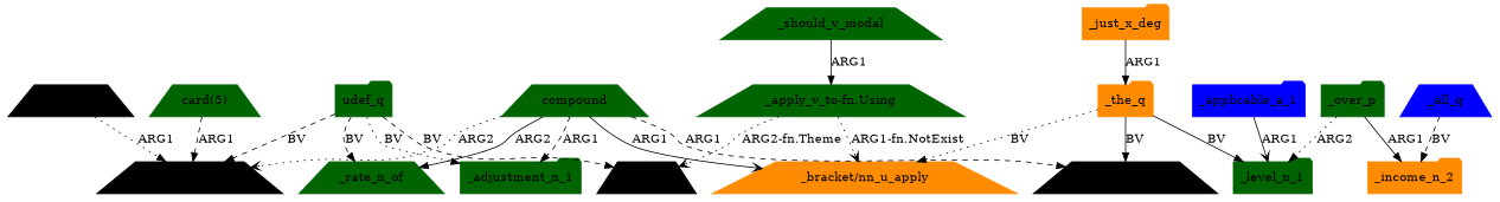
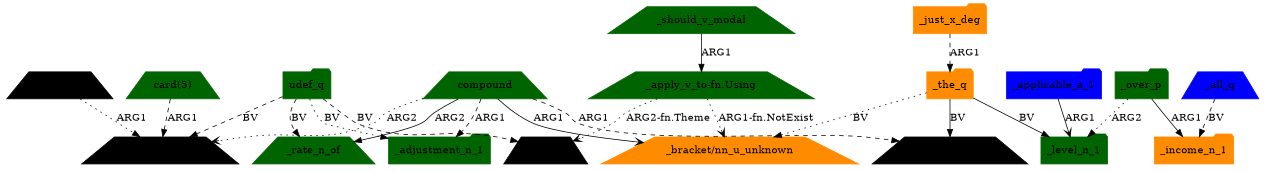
  digraph {
    node [color=darkgreen shape=trapezium style=filled]
    edge [arrowhead=normal style=dashed]
    _not_c [color=black]
    "_apply_v_to-fn.Using"
-   "_bracket/nn_u_unknown" [color=darkorange label="_bracket/nn_u_apply"]
+   "_bracket/nn_u_unknown" [color=darkorange]
    _the_q [color=darkorange shape=folder]
    _amount_n_of [color=black]
    _level_n_1 [shape=folder]
    _should_v_modal
    compound
    _rate_n_of
    _percent_n_of [color=black]
    _adjustment_n_1 [shape=folder]
    _applicable_a_1 [color=blue shape=folder]
    _over_p [shape=folder]
-   _income_n_1 [color=darkorange shape=folder label=_income_n_2]
+   _income_n_1 [color=darkorange shape=folder]
    udef_q [shape=folder]
    "card(33)" [color=black]
    _all_q [color=blue]
    _just_x_deg [color=darkorange shape=folder]
    "card(5)"
    "_apply_v_to-fn.Using" -> _not_c [arrowhead=vee label="ARG2-fn.Theme" style=dotted]
    "_apply_v_to-fn.Using" -> "_bracket/nn_u_unknown" [arrowhead=vee label="ARG1-fn.NotExist" style=dotted]
    _the_q -> "_bracket/nn_u_unknown" [label=BV style=dotted]
    _the_q -> _amount_n_of [label=BV style=solid]
    _the_q -> _level_n_1 [label=BV style=solid]
    _should_v_modal -> "_apply_v_to-fn.Using" [label=ARG1 style=solid]
    compound -> "_bracket/nn_u_unknown" [arrowhead=vee label=ARG1 style=solid]
    compound -> _amount_n_of [label=ARG1]
    compound -> _rate_n_of [label=ARG2 style=solid]
    compound -> _percent_n_of [arrowhead=vee label=ARG2 style=dotted]
    compound -> _adjustment_n_1 [label=ARG1]
    _applicable_a_1 -> _level_n_1 [arrowhead=vee label=ARG1 style=solid]
    _over_p -> _level_n_1 [label=ARG2 style=dotted]
    _over_p -> _income_n_1 [label=ARG1 style=solid]
    udef_q -> _not_c [label=BV]
    udef_q -> _rate_n_of [label=BV]
    udef_q -> _percent_n_of [label=BV]
    udef_q -> _adjustment_n_1 [label=BV style=dotted]
    "card(33)" -> _percent_n_of [label=ARG1 style=dotted]
    _all_q -> _income_n_1 [label=BV]
-   _just_x_deg -> _the_q [label=ARG1 style=solid]
+   _just_x_deg -> _the_q [label=ARG1]
    "card(5)" -> _percent_n_of [label=ARG1]
  }
